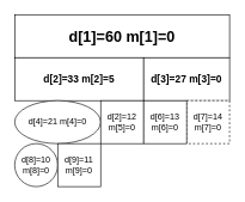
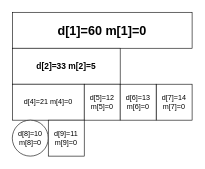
  <mxCell id="0" />
  <mxCell id="1" parent="0" />
  <mxCell id="2" value="&lt;span style=&quot;font-size: 21px;&quot;&gt;&lt;font style=&quot;font-size: 21px;&quot;&gt;d[1]=60 m[1]=0&lt;/font&gt;&lt;/span&gt;" style="rounded=0;whiteSpace=wrap;html=1;fontSize=21;fontStyle=1" vertex="1" parent="1"><mxGeometry x="20" y="20" width="300" height="60" as="geometry" /></mxCell>
  <mxCell id="3" value="d[2]=33 m[2]=5" style="whiteSpace=wrap;html=1;rounded=0;fontStyle=1;fontSize=14;" vertex="1" parent="1"><mxGeometry x="20" y="80" width="180" height="60" as="geometry" /></mxCell>
- <mxCell id="4" value="d[3]=27 m[3]=0" style="whiteSpace=wrap;html=1;rounded=0;fontStyle=1;fontSize=14;" vertex="1" parent="1"><mxGeometry x="200" y="80" width="120" height="60" as="geometry" /></mxCell>
- <mxCell id="5" value="d[4]=21 m[4]=0" style="ellipse;whiteSpace=wrap;html=1;" vertex="1" parent="1"><mxGeometry x="20" y="140" width="120" height="60" as="geometry" /></mxCell>
- <mxCell id="6" value="d[2]=12 m[5]=0" style="whiteSpace=wrap;html=1;rounded=0;" vertex="1" parent="1"><mxGeometry x="140" y="140" width="60" height="60" as="geometry" /></mxCell>
- <mxCell id="7" value="d[7]=14 m[7]=0" style="whiteSpace=wrap;html=1;rounded=0;dashed=1;" vertex="1" parent="1"><mxGeometry x="260" y="140" width="60" height="60" as="geometry" /></mxCell>
+ <mxCell id="5" value="d[4]=21 m[4]=0" style="whiteSpace=wrap;html=1;rounded=0;" vertex="1" parent="1"><mxGeometry x="20" y="140" width="120" height="60" as="geometry" /></mxCell>
+ <mxCell id="6" value="d[5]=12 m[5]=0" style="whiteSpace=wrap;html=1;rounded=0;" vertex="1" parent="1"><mxGeometry x="140" y="140" width="60" height="60" as="geometry" /></mxCell>
+ <mxCell id="7" value="d[7]=14 m[7]=0" style="whiteSpace=wrap;html=1;rounded=0;" vertex="1" parent="1"><mxGeometry x="260" y="140" width="60" height="60" as="geometry" /></mxCell>
  <mxCell id="8" value="d[6]=13 m[6]=0" style="whiteSpace=wrap;html=1;rounded=0;" vertex="1" parent="1"><mxGeometry x="200" y="140" width="60" height="60" as="geometry" /></mxCell>
  <mxCell id="9" value="d[8]=10 m[8]=0" style="ellipse;whiteSpace=wrap;html=1;" vertex="1" parent="1"><mxGeometry x="20" y="200" width="60" height="60" as="geometry" /></mxCell>
  <mxCell id="10" value="d[9]=11 m[9]=0" style="whiteSpace=wrap;html=1;rounded=0;" vertex="1" parent="1"><mxGeometry x="80" y="200" width="60" height="60" as="geometry" /></mxCell>
